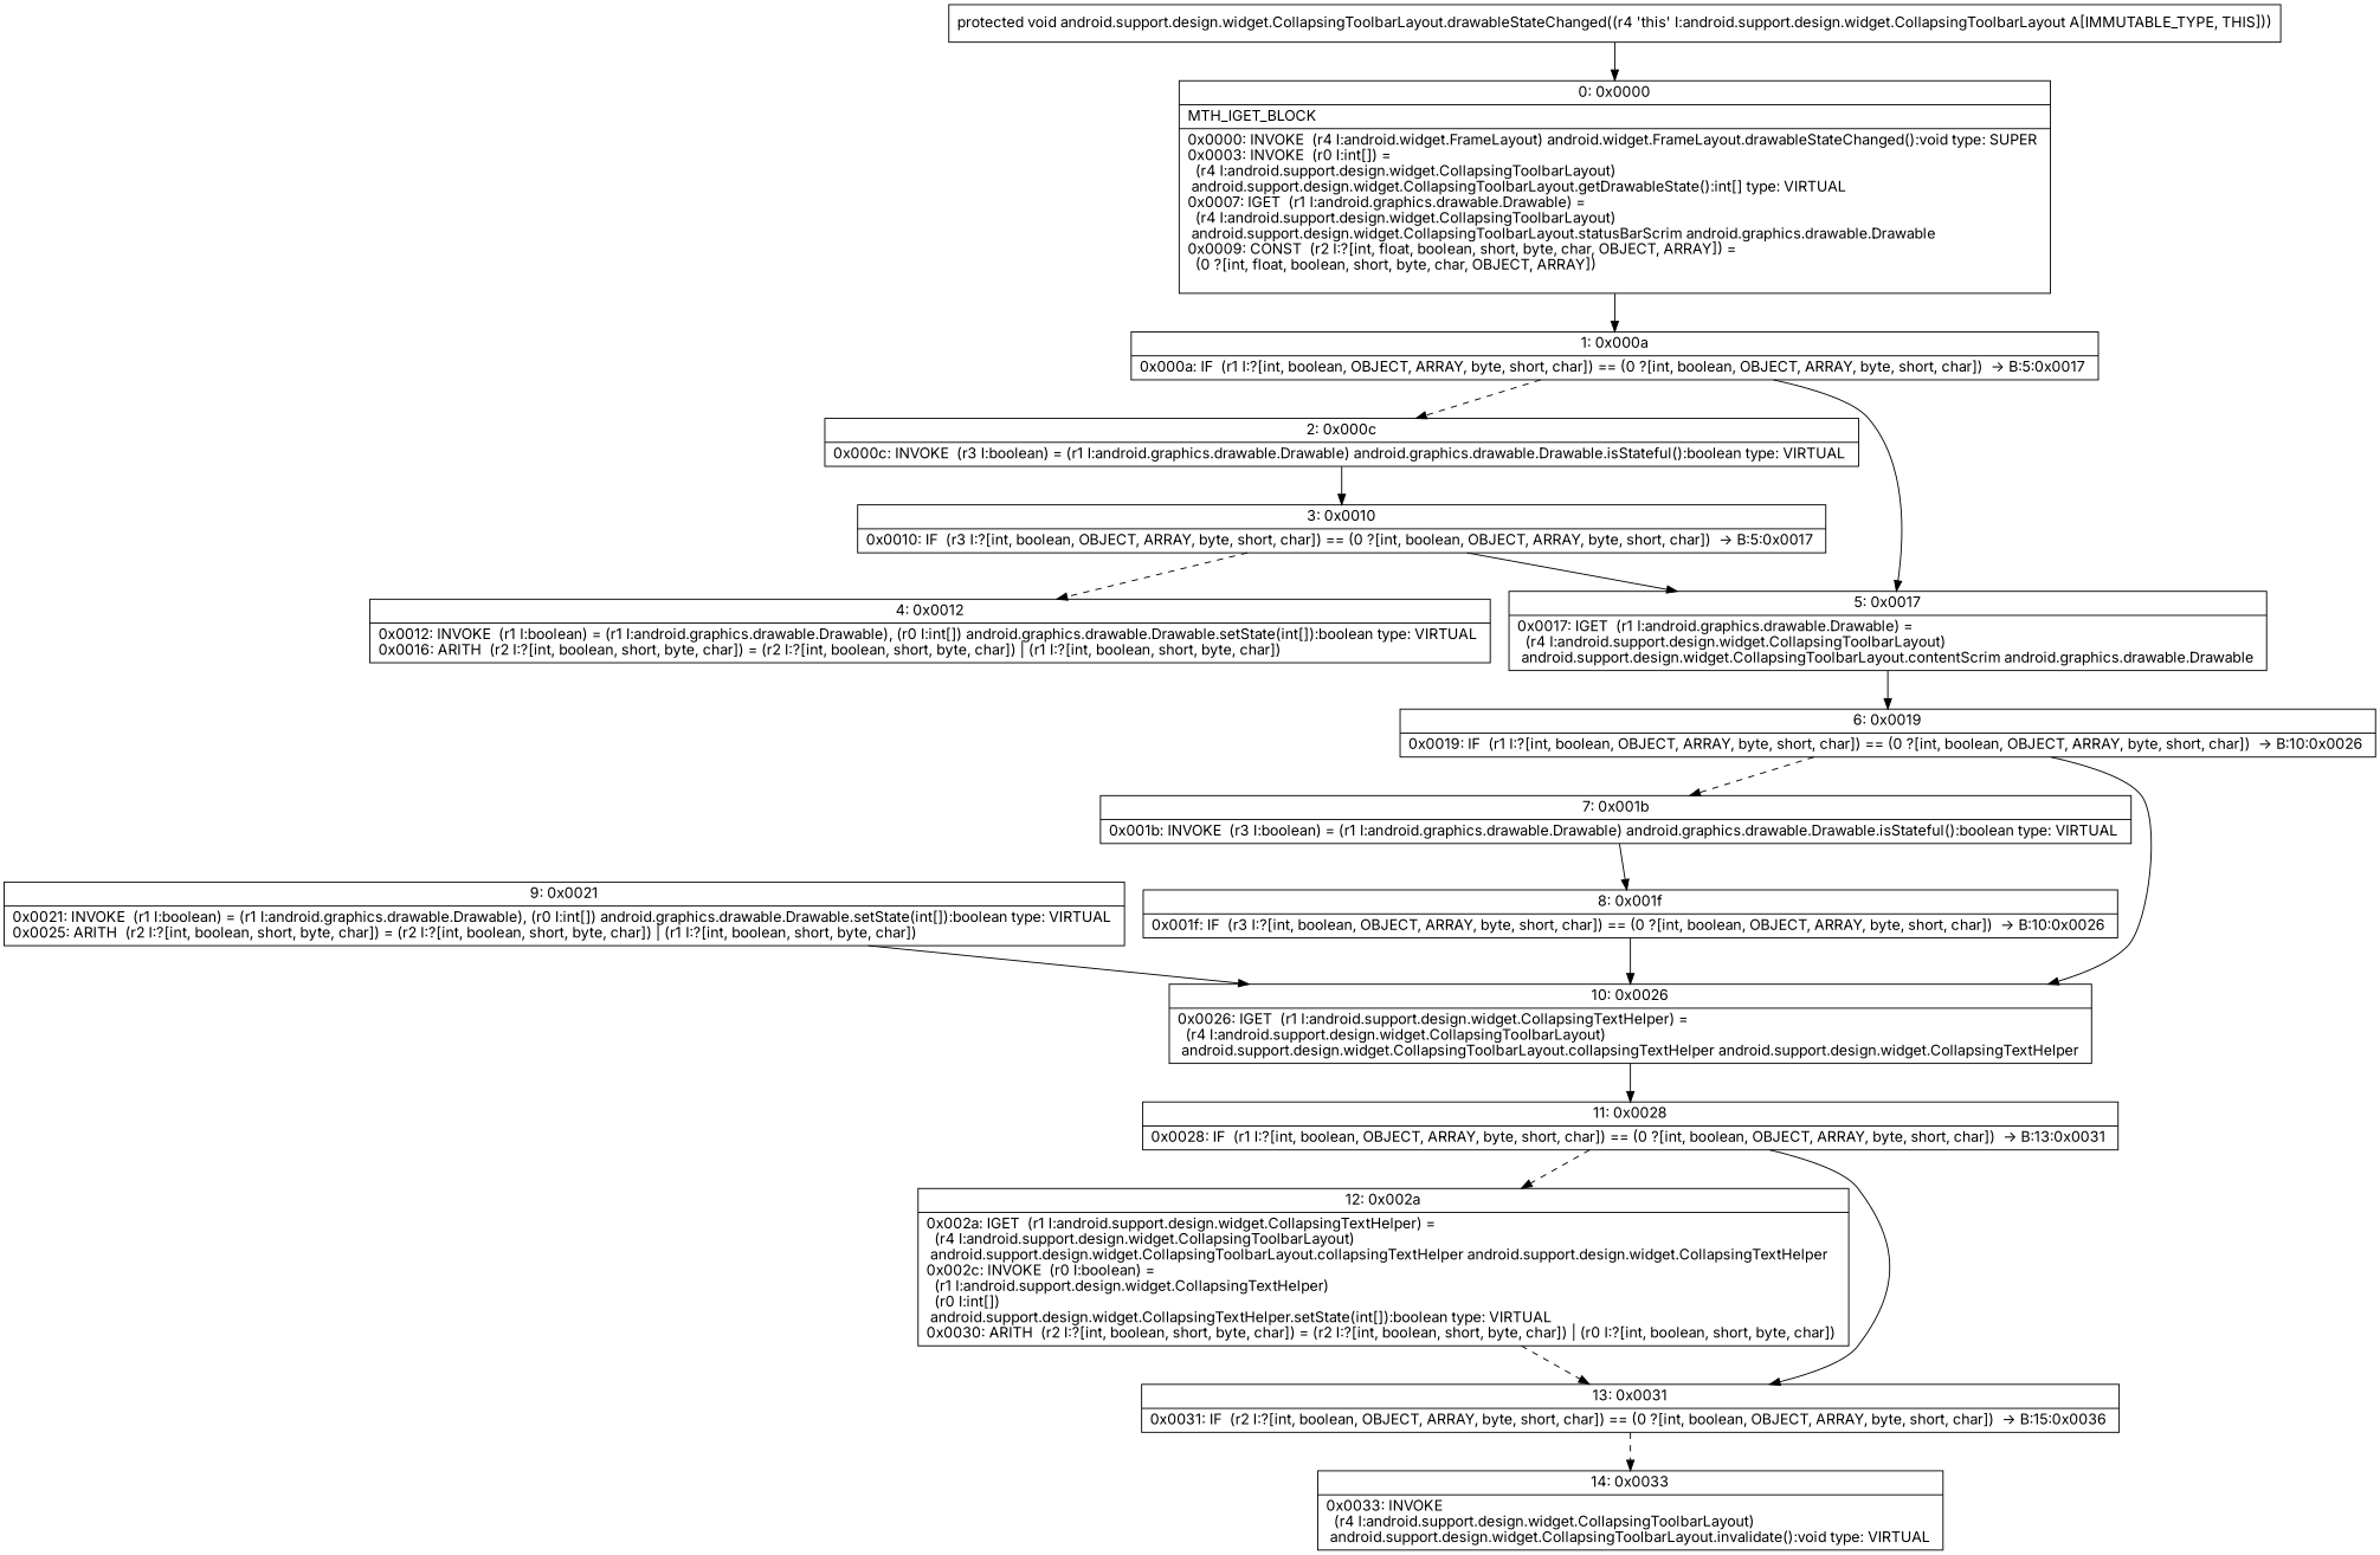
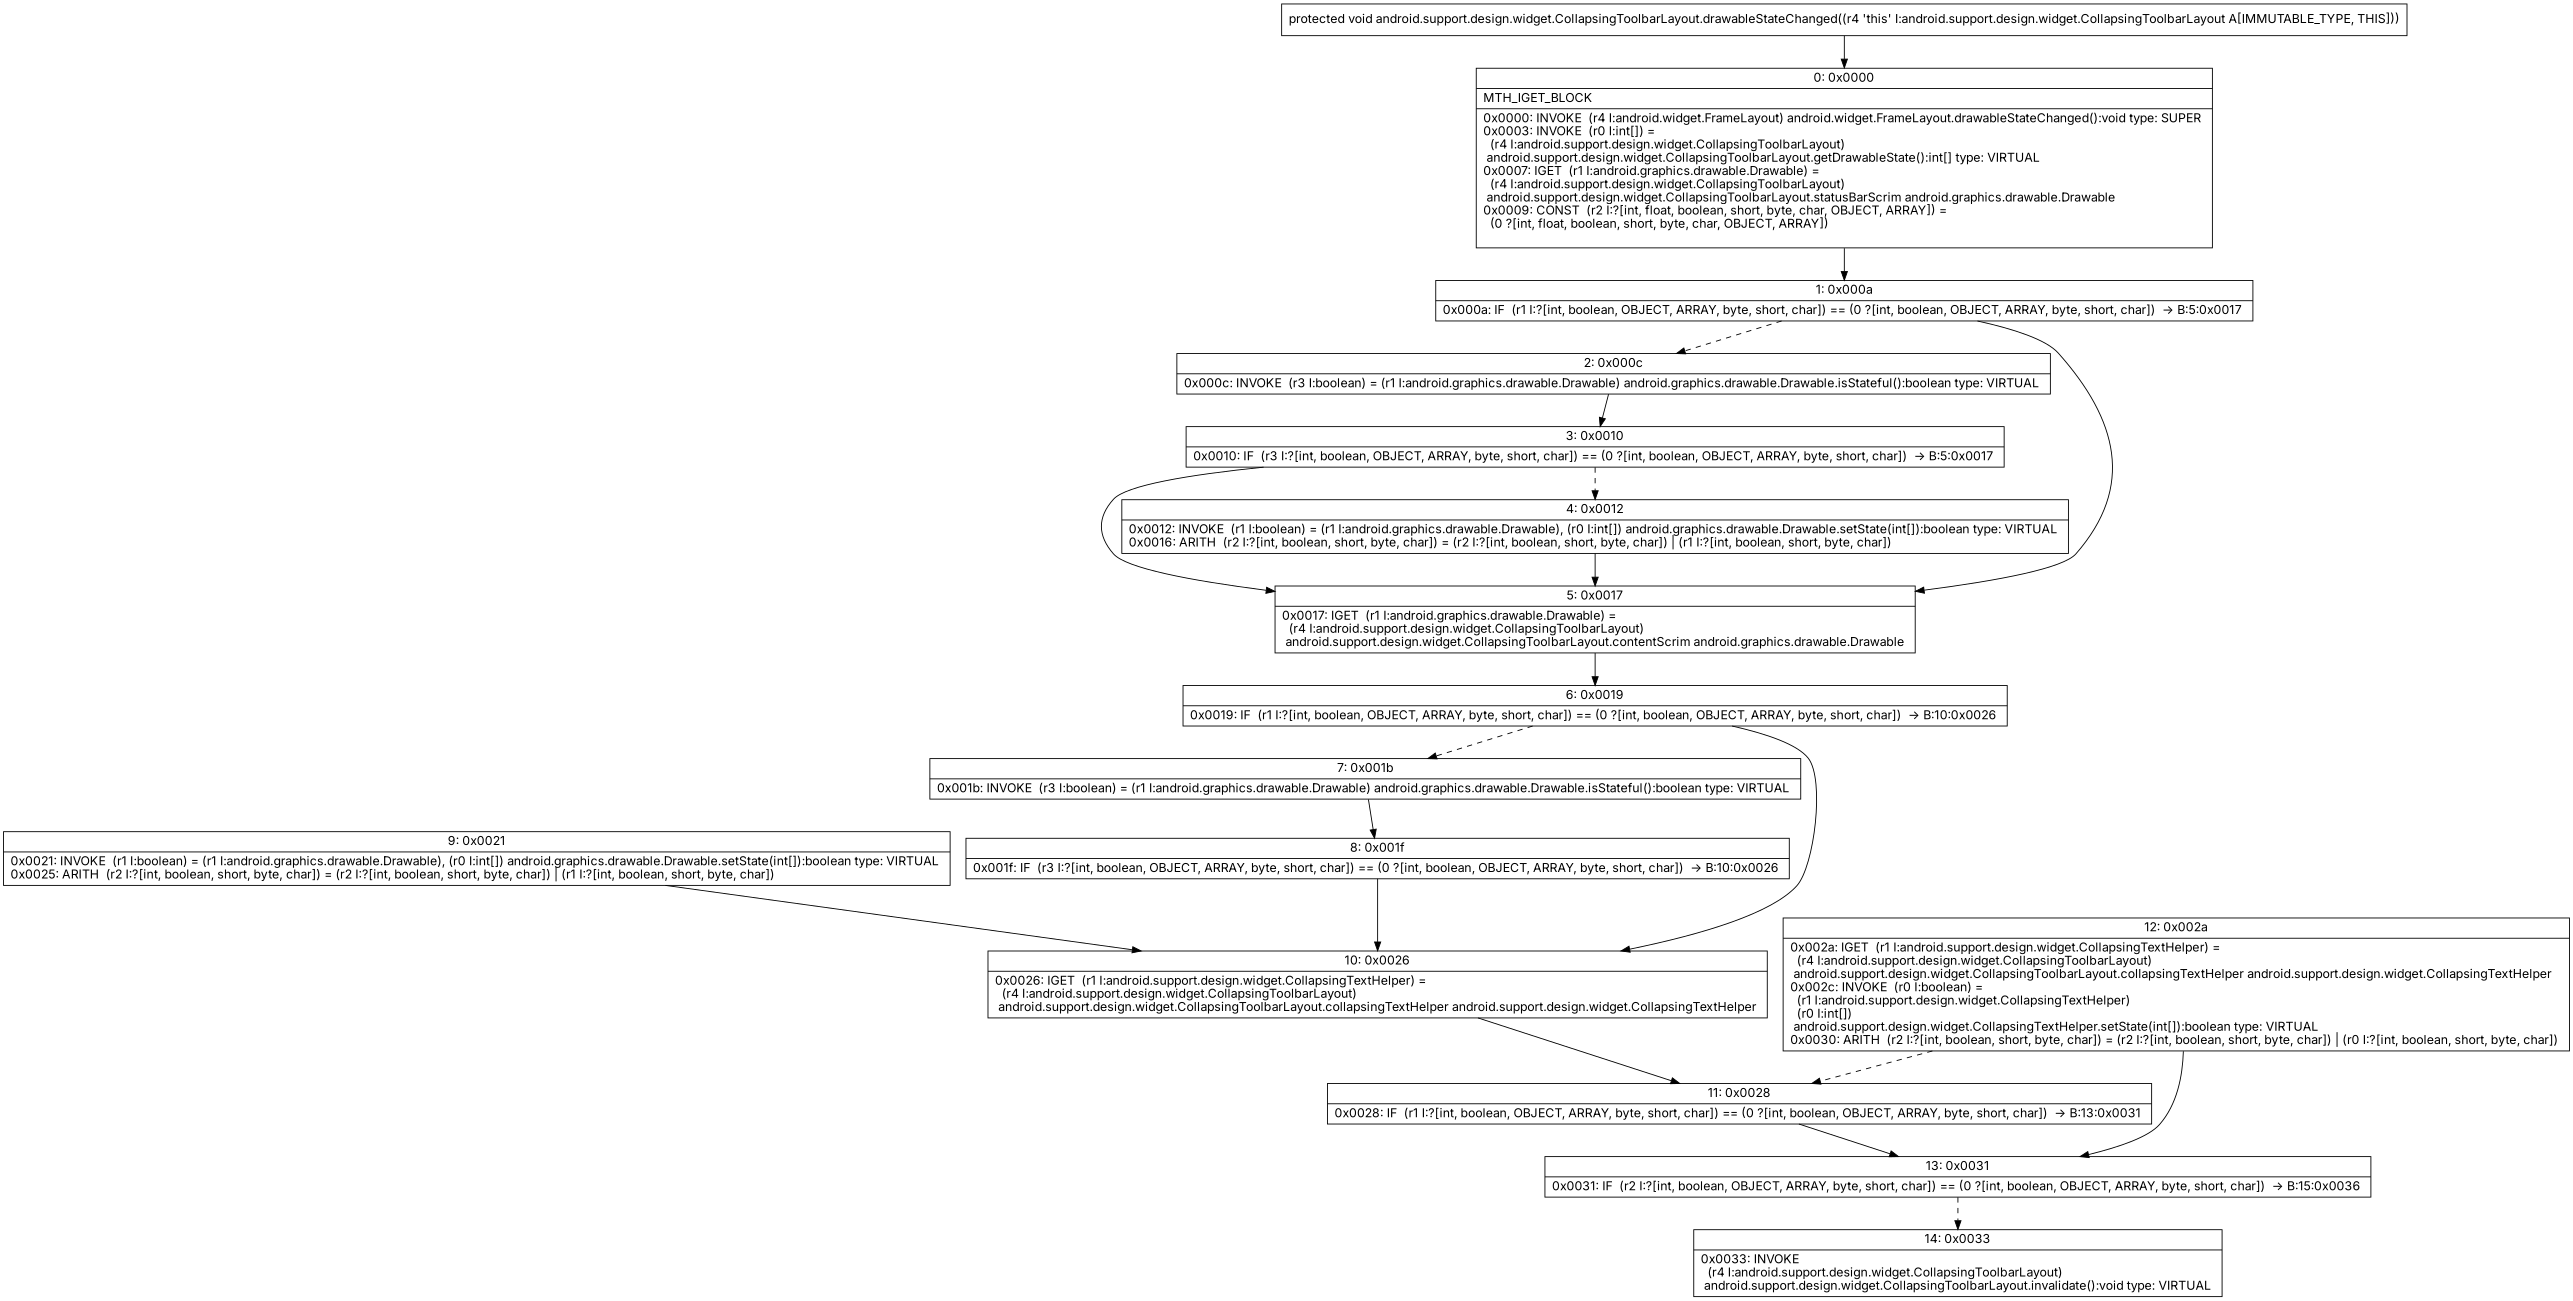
  digraph {
    fontname=Inter
    node [fontname=Inter shape=record]
    edge [fontname=Inter]
    n1 [label="{0\:\ 0x0000|MTH_IGET_BLOCK\l|0x0000: INVOKE  (r4 I:android.widget.FrameLayout) android.widget.FrameLayout.drawableStateChanged():void type: SUPER \l0x0003: INVOKE  (r0 I:int[]) = \l  (r4 I:android.support.design.widget.CollapsingToolbarLayout)\l android.support.design.widget.CollapsingToolbarLayout.getDrawableState():int[] type: VIRTUAL \l0x0007: IGET  (r1 I:android.graphics.drawable.Drawable) = \l  (r4 I:android.support.design.widget.CollapsingToolbarLayout)\l android.support.design.widget.CollapsingToolbarLayout.statusBarScrim android.graphics.drawable.Drawable \l0x0009: CONST  (r2 I:?[int, float, boolean, short, byte, char, OBJECT, ARRAY]) = \l  (0 ?[int, float, boolean, short, byte, char, OBJECT, ARRAY])\l \l}"]
    n2 [label="{1\:\ 0x000a|0x000a: IF  (r1 I:?[int, boolean, OBJECT, ARRAY, byte, short, char]) == (0 ?[int, boolean, OBJECT, ARRAY, byte, short, char])  \-\> B:5:0x0017 \l}"]
    n3 [label="{2\:\ 0x000c|0x000c: INVOKE  (r3 I:boolean) = (r1 I:android.graphics.drawable.Drawable) android.graphics.drawable.Drawable.isStateful():boolean type: VIRTUAL \l}"]
    n4 [label="{5\:\ 0x0017|0x0017: IGET  (r1 I:android.graphics.drawable.Drawable) = \l  (r4 I:android.support.design.widget.CollapsingToolbarLayout)\l android.support.design.widget.CollapsingToolbarLayout.contentScrim android.graphics.drawable.Drawable \l}"]
    n5 [label="{3\:\ 0x0010|0x0010: IF  (r3 I:?[int, boolean, OBJECT, ARRAY, byte, short, char]) == (0 ?[int, boolean, OBJECT, ARRAY, byte, short, char])  \-\> B:5:0x0017 \l}"]
    n6 [label="{6\:\ 0x0019|0x0019: IF  (r1 I:?[int, boolean, OBJECT, ARRAY, byte, short, char]) == (0 ?[int, boolean, OBJECT, ARRAY, byte, short, char])  \-\> B:10:0x0026 \l}"]
    n7 [label="{4\:\ 0x0012|0x0012: INVOKE  (r1 I:boolean) = (r1 I:android.graphics.drawable.Drawable), (r0 I:int[]) android.graphics.drawable.Drawable.setState(int[]):boolean type: VIRTUAL \l0x0016: ARITH  (r2 I:?[int, boolean, short, byte, char]) = (r2 I:?[int, boolean, short, byte, char]) \| (r1 I:?[int, boolean, short, byte, char]) \l}"]
    n8 [label="{7\:\ 0x001b|0x001b: INVOKE  (r3 I:boolean) = (r1 I:android.graphics.drawable.Drawable) android.graphics.drawable.Drawable.isStateful():boolean type: VIRTUAL \l}"]
    n9 [label="{10\:\ 0x0026|0x0026: IGET  (r1 I:android.support.design.widget.CollapsingTextHelper) = \l  (r4 I:android.support.design.widget.CollapsingToolbarLayout)\l android.support.design.widget.CollapsingToolbarLayout.collapsingTextHelper android.support.design.widget.CollapsingTextHelper \l}"]
    n10 [label="{8\:\ 0x001f|0x001f: IF  (r3 I:?[int, boolean, OBJECT, ARRAY, byte, short, char]) == (0 ?[int, boolean, OBJECT, ARRAY, byte, short, char])  \-\> B:10:0x0026 \l}"]
    n11 [label="{11\:\ 0x0028|0x0028: IF  (r1 I:?[int, boolean, OBJECT, ARRAY, byte, short, char]) == (0 ?[int, boolean, OBJECT, ARRAY, byte, short, char])  \-\> B:13:0x0031 \l}"]
    n12 [label="{9\:\ 0x0021|0x0021: INVOKE  (r1 I:boolean) = (r1 I:android.graphics.drawable.Drawable), (r0 I:int[]) android.graphics.drawable.Drawable.setState(int[]):boolean type: VIRTUAL \l0x0025: ARITH  (r2 I:?[int, boolean, short, byte, char]) = (r2 I:?[int, boolean, short, byte, char]) \| (r1 I:?[int, boolean, short, byte, char]) \l}"]
    n13 [label="{12\:\ 0x002a|0x002a: IGET  (r1 I:android.support.design.widget.CollapsingTextHelper) = \l  (r4 I:android.support.design.widget.CollapsingToolbarLayout)\l android.support.design.widget.CollapsingToolbarLayout.collapsingTextHelper android.support.design.widget.CollapsingTextHelper \l0x002c: INVOKE  (r0 I:boolean) = \l  (r1 I:android.support.design.widget.CollapsingTextHelper)\l  (r0 I:int[])\l android.support.design.widget.CollapsingTextHelper.setState(int[]):boolean type: VIRTUAL \l0x0030: ARITH  (r2 I:?[int, boolean, short, byte, char]) = (r2 I:?[int, boolean, short, byte, char]) \| (r0 I:?[int, boolean, short, byte, char]) \l}"]
    n14 [label="{13\:\ 0x0031|0x0031: IF  (r2 I:?[int, boolean, OBJECT, ARRAY, byte, short, char]) == (0 ?[int, boolean, OBJECT, ARRAY, byte, short, char])  \-\> B:15:0x0036 \l}"]
    n15 [label="{14\:\ 0x0033|0x0033: INVOKE  \l  (r4 I:android.support.design.widget.CollapsingToolbarLayout)\l android.support.design.widget.CollapsingToolbarLayout.invalidate():void type: VIRTUAL \l}"]
    n16 [label="{protected void android.support.design.widget.CollapsingToolbarLayout.drawableStateChanged((r4 'this' I:android.support.design.widget.CollapsingToolbarLayout A[IMMUTABLE_TYPE, THIS])) }"]
    n1 -> n2
    n2 -> n3 [style=dashed]
    n2 -> n4
    n3 -> n5
    n4 -> n6
    n5 -> n4
    n5 -> n7 [style=dashed]
    n6 -> n8 [style=dashed]
    n6 -> n9
+   n7 -> n4
    n8 -> n10
    n9 -> n11
    n10 -> n9
-   n11 -> n13 [style=dashed]
+   n13 -> n11 [style=dashed]
    n11 -> n14
    n12 -> n9
-   n13 -> n14 [style=dashed]
+   n13 -> n14
    n14 -> n15 [style=dashed]
    n16 -> n1
  }
